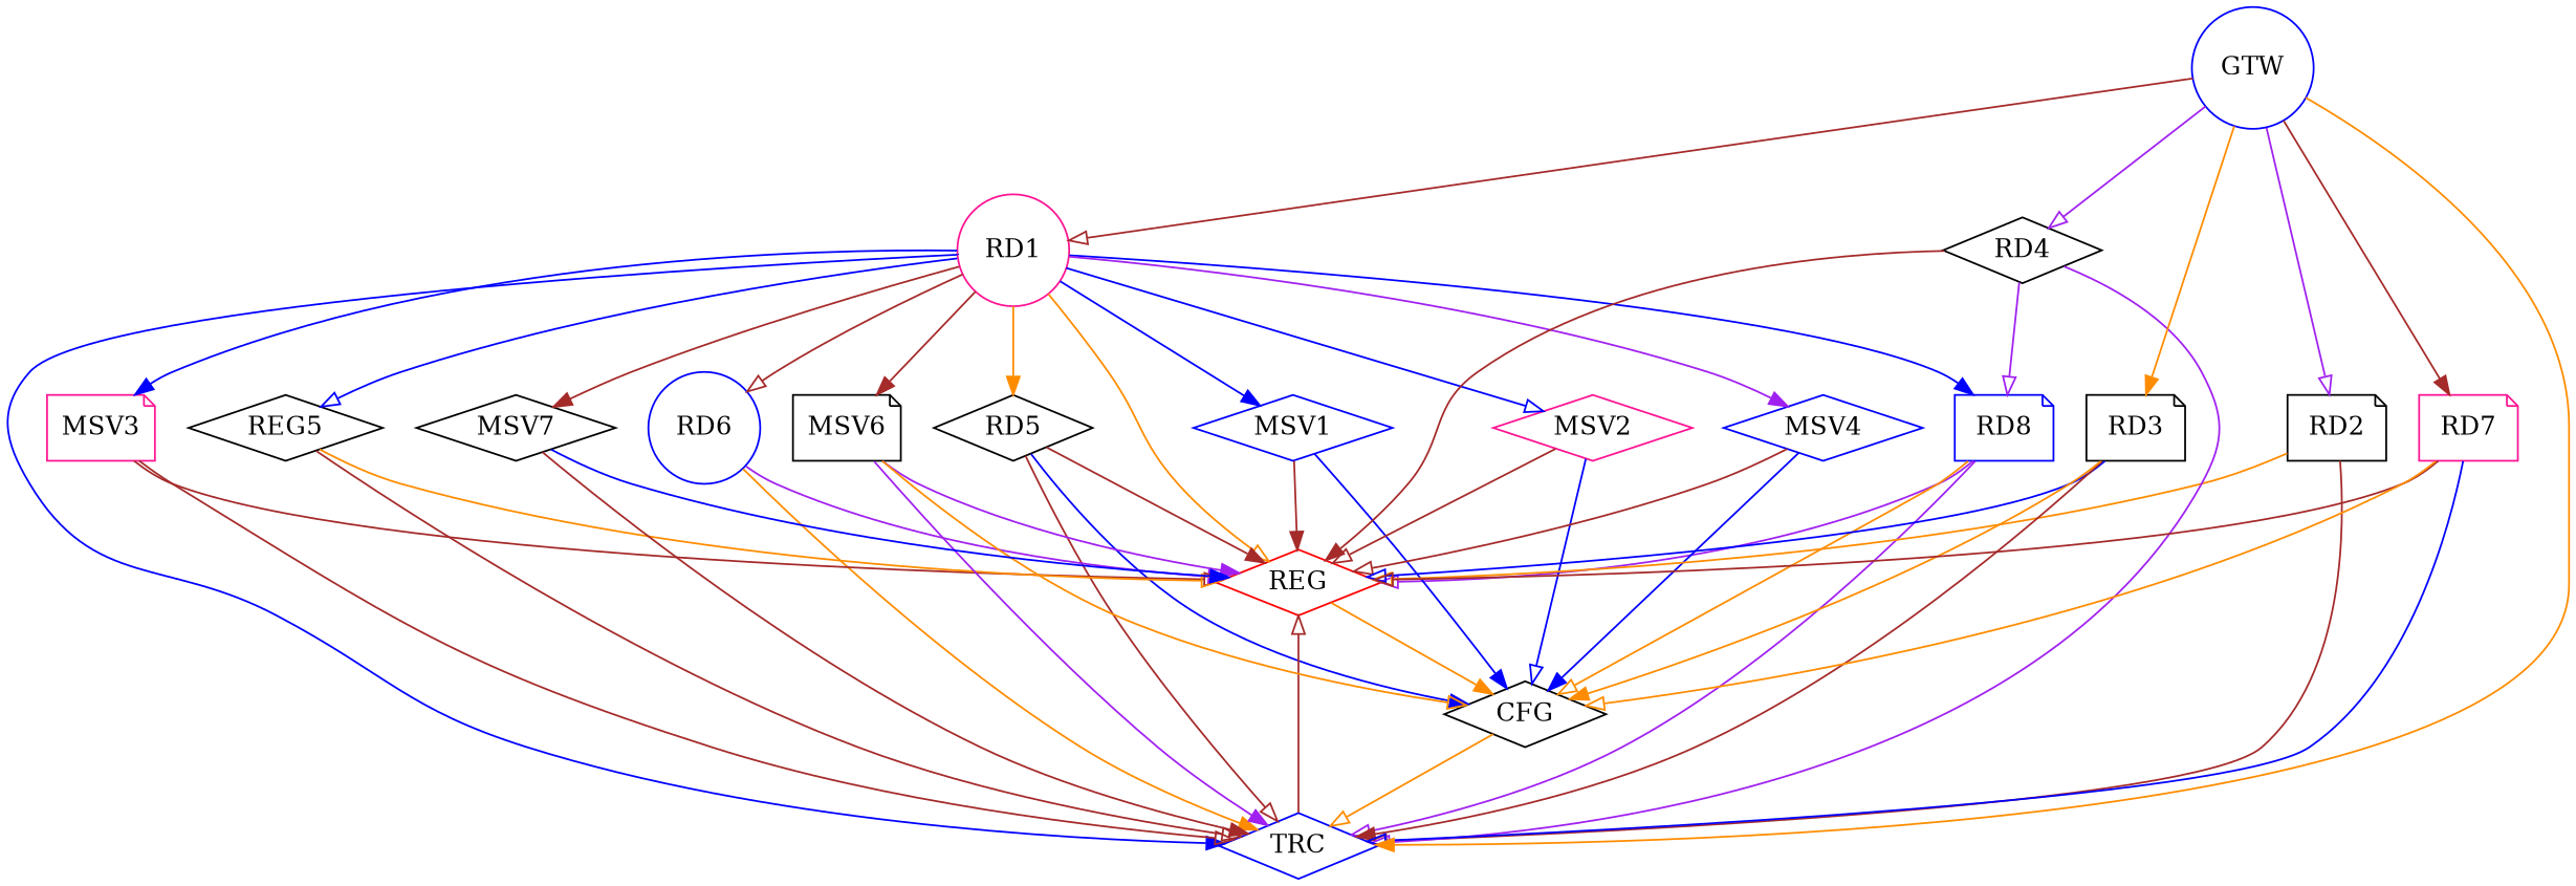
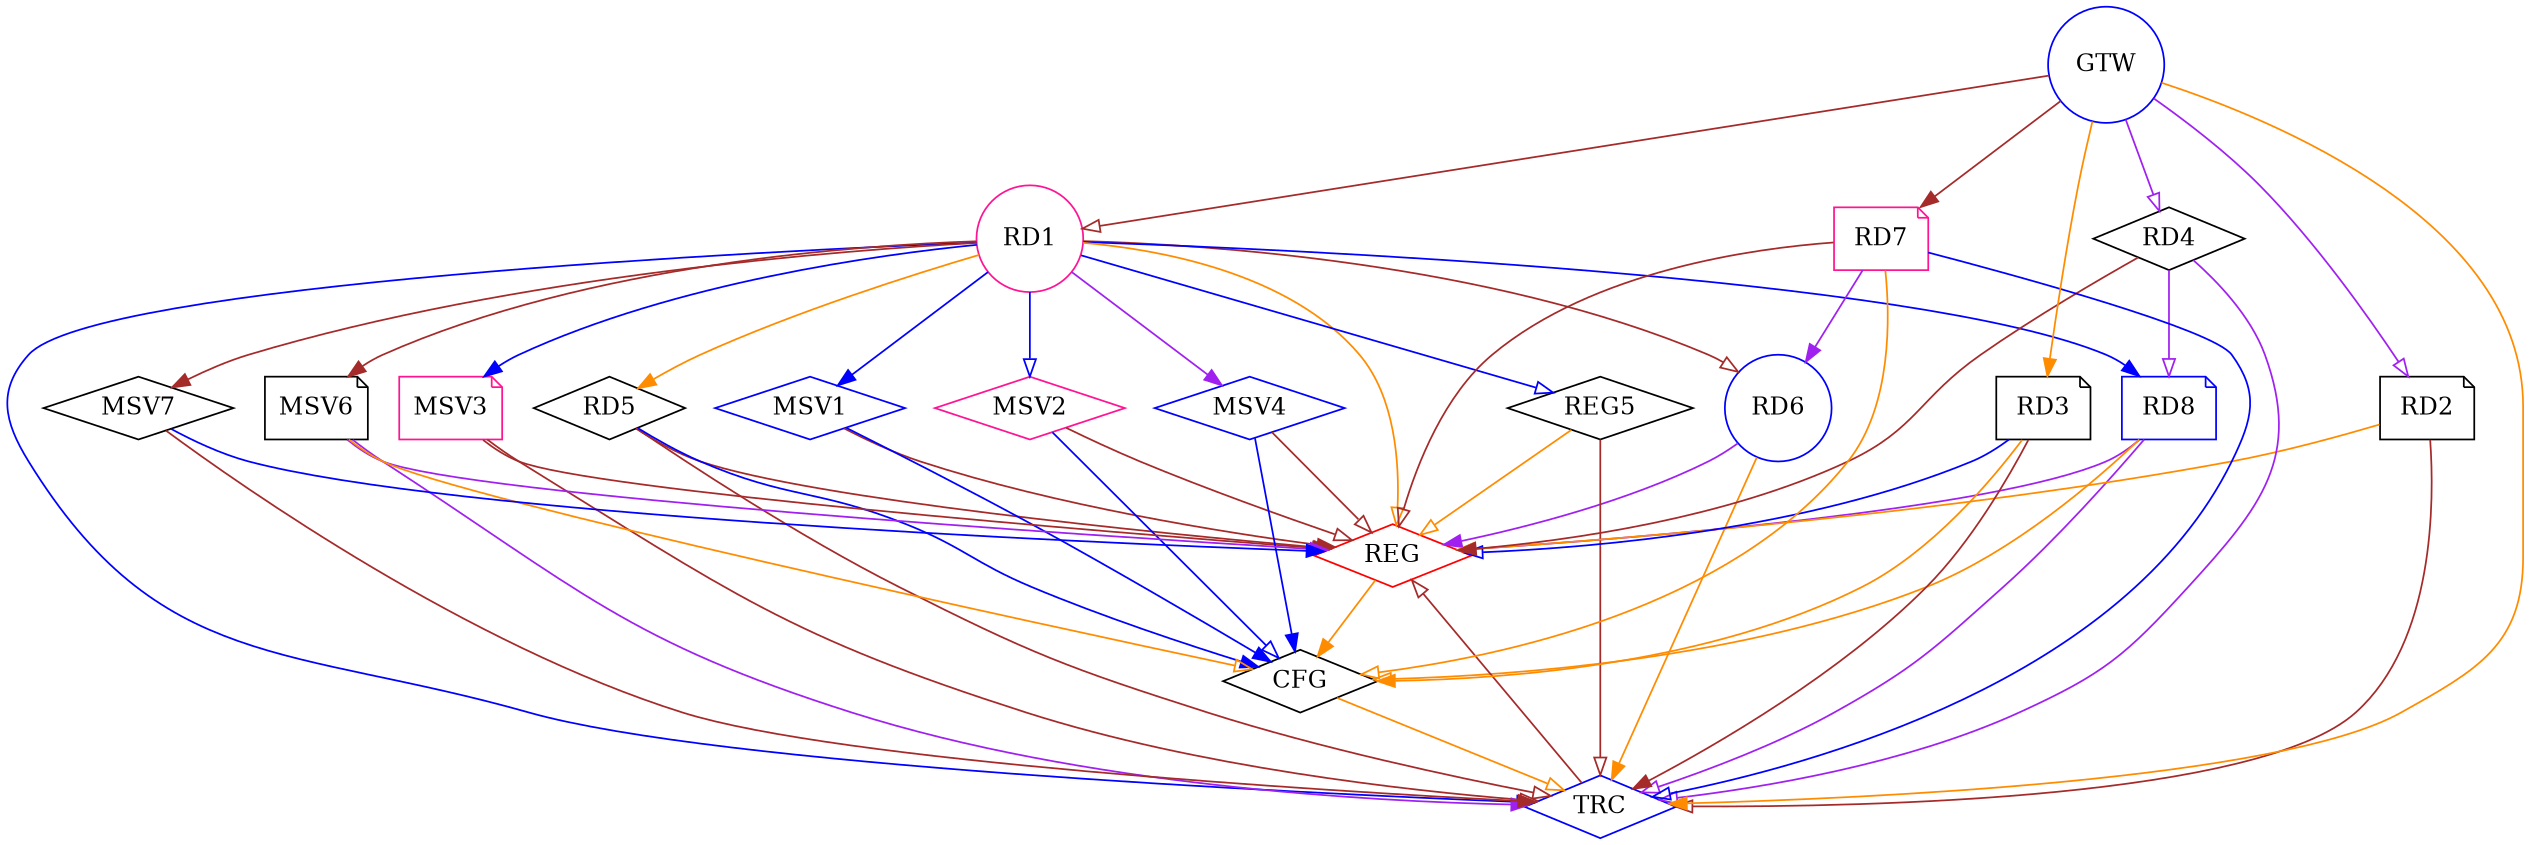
  strict digraph {
    node [color=black shape=diamond]
    edge [arrowhead=onormal color=brown]
    n1 [color=deeppink label=RD1 shape=circle]
    n2 [label=RD5]
    n3 [color=blue label=RD6 shape=circle]
    n4 [color=blue label=RD8 shape=note]
    n5 [color=red label=REG]
    n6 [color=blue label=TRC]
    n7 [color=blue label=MSV1]
    n8 [color=deeppink label=MSV2]
    n9 [color=deeppink label=MSV3 shape=note]
    n10 [color=blue label=MSV4]
    n11 [label=REG5]
    n12 [label=MSV6 shape=note]
    n13 [label=MSV7]
    n14 [label=CFG]
    n15 [label=RD2 shape=note]
    n16 [label=RD3 shape=note]
    n17 [label=RD4]
    n18 [color=deeppink label=RD7 shape=note]
    n19 [color=blue label=GTW shape=circle]
    n1 -> n2 [arrowhead=normal color=darkorange]
    n1 -> n3
    n1 -> n4 [arrowhead=normal color=blue]
    n1 -> n5 [color=darkorange]
    n1 -> n6 [arrowhead=normal color=blue]
    n1 -> n7 [arrowhead=normal color=blue]
    n1 -> n8 [color=blue]
    n1 -> n9 [arrowhead=normal color=blue]
    n1 -> n10 [arrowhead=normal color=purple]
    n1 -> n11 [color=blue]
    n1 -> n12 [arrowhead=normal]
    n1 -> n13 [arrowhead=normal]
    n2 -> n5 [arrowhead=normal]
    n2 -> n6
    n2 -> n14 [arrowhead=normal color=blue]
    n3 -> n5 [arrowhead=normal color=purple]
    n3 -> n6 [arrowhead=normal color=darkorange]
    n4 -> n5 [color=purple]
    n4 -> n6 [color=purple]
    n4 -> n14 [color=darkorange]
    n5 -> n14 [arrowhead=normal color=darkorange]
    n6 -> n5
    n7 -> n5 [arrowhead=normal]
    n7 -> n14 [arrowhead=normal color=blue]
    n8 -> n5
    n8 -> n14 [color=blue]
    n9 -> n5
    n9 -> n6
    n10 -> n5
    n10 -> n14 [arrowhead=normal color=blue]
    n11 -> n5 [color=darkorange]
    n11 -> n6
    n12 -> n5 [arrowhead=normal color=purple]
    n12 -> n6 [arrowhead=normal color=purple]
    n12 -> n14 [color=darkorange]
    n13 -> n5 [arrowhead=normal color=blue]
    n13 -> n6 [arrowhead=normal]
    n14 -> n6 [color=darkorange]
    n15 -> n5 [color=darkorange]
    n15 -> n6
    n16 -> n5 [color=blue]
    n16 -> n6 [arrowhead=normal]
    n16 -> n14 [arrowhead=normal color=darkorange]
    n17 -> n4 [color=purple]
    n17 -> n5 [arrowhead=normal]
    n17 -> n6 [color=purple]
+   n18 -> n3 [arrowhead=normal color=purple]
    n18 -> n5
    n18 -> n6 [color=blue]
    n18 -> n14 [color=darkorange]
    n19 -> n1
    n19 -> n6 [arrowhead=normal color=darkorange]
    n19 -> n15 [color=purple]
    n19 -> n16 [arrowhead=normal color=darkorange]
    n19 -> n17 [color=purple]
    n19 -> n18 [arrowhead=normal]
  }
